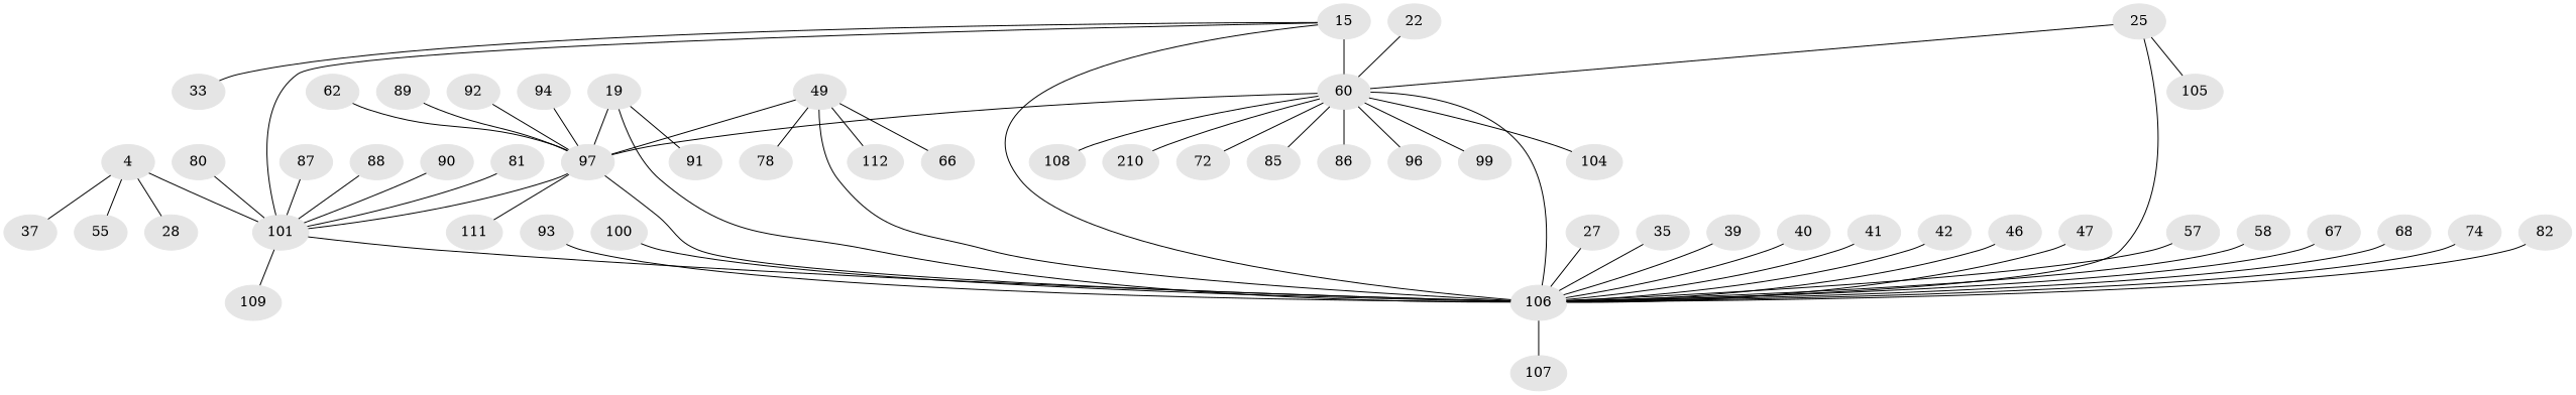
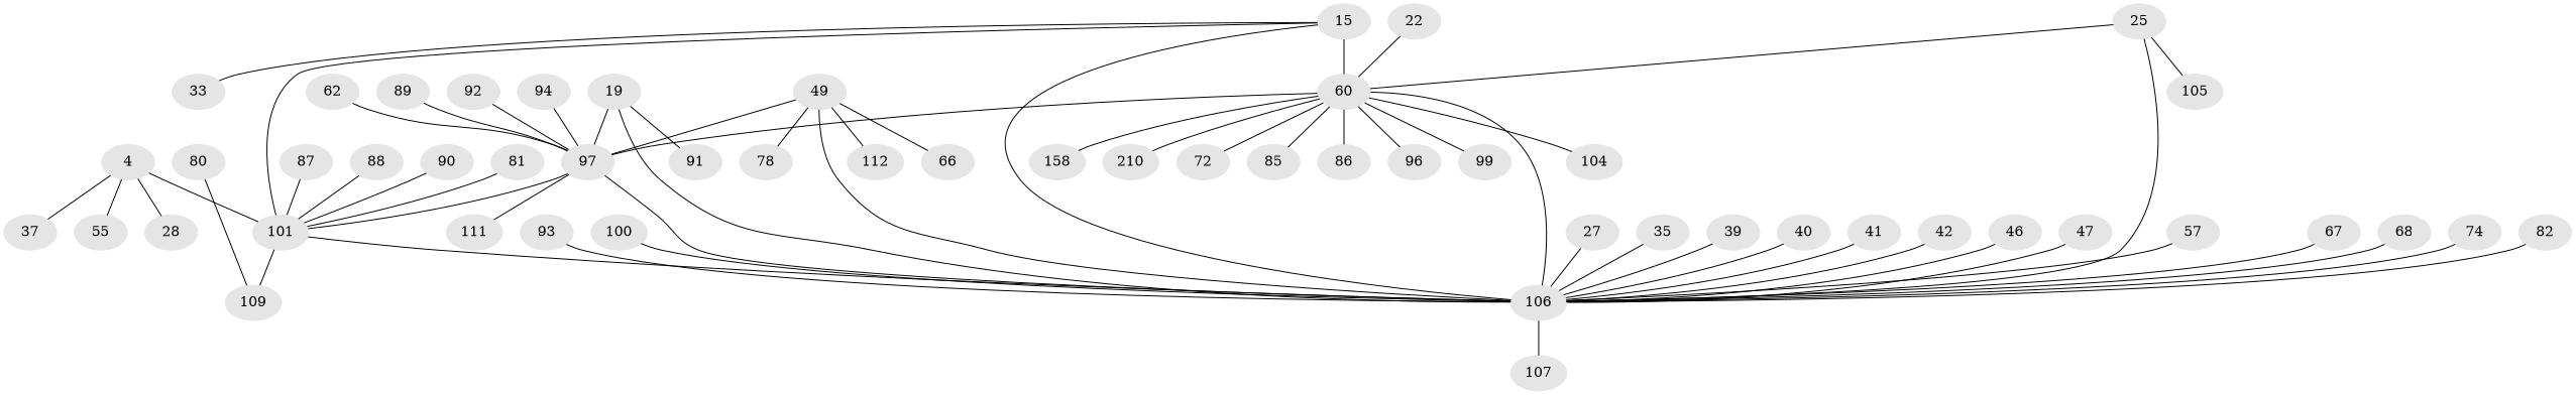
  graph {
    node [color=gray90 style=filled]
    4 [super="+3"]
    28
    37
    55
    101 [super="+56+61+73"]
    106 [super="+71+69+76+84+83+102+24"]
    109
    15 [super="+12"]
    33
    60 [super="+53+14+29"]
    97 [super="+20+34+38+44+50"]
    72
    85
    86 [super="+77"]
    96
    99
    104
-   108
+   108 [label=158]
    n19 [label=210]
    107 [super="+30+52"]
    19 [super="+18"]
    91
    111
    25 [super="+23"]
    105 [super="+103"]
    27
    n27 [label=22]
    35
    39
    40
    41
    42
    46
    47
    49 [super="+8"]
    66
    78
    112
    57
-   58
    62
    67
    68
    74
    80
    81
    82 [super="+65"]
    87 [super="+36"]
    88
    89
    90
    92
    93 [super="+75"]
    94
    100
    4 -- 28
    4 -- 37
    4 -- 55
    4 -- 101 [weight=6]
    101 -- 106 [weight=2]
    101 -- 109
    106 -- 107
    15 -- 101
    15 -- 106 [weight=2]
    15 -- 33
    15 -- 60 [weight=6]
    60 -- 106 [weight=5]
    60 -- 97
    60 -- 72
    60 -- 85
    60 -- 86
    60 -- 96
    60 -- 99
    60 -- 104
    60 -- 108
    60 -- n19
    97 -- 101 [weight=2]
    97 -- 106 [weight=2]
    97 -- 111
    19 -- 106
    19 -- 97 [weight=6]
    19 -- 91
    25 -- 106 [weight=6]
    25 -- 60
    25 -- 105
    27 -- 106
    n27 -- 60
    35 -- 106
    39 -- 106
    40 -- 106
    41 -- 106
    42 -- 106
    46 -- 106
    47 -- 106
    49 -- 106 [weight=8]
    49 -- 97
    49 -- 66
    49 -- 78
    49 -- 112
    57 -- 106
-   58 -- 106
    62 -- 97
    67 -- 106
    68 -- 106
    74 -- 106
-   80 -- 101
+   80 -- 109
    81 -- 101
    82 -- 106
    87 -- 101
    88 -- 101
    89 -- 97
    90 -- 101
    92 -- 97
    93 -- 106
    94 -- 97
    100 -- 106
  }
